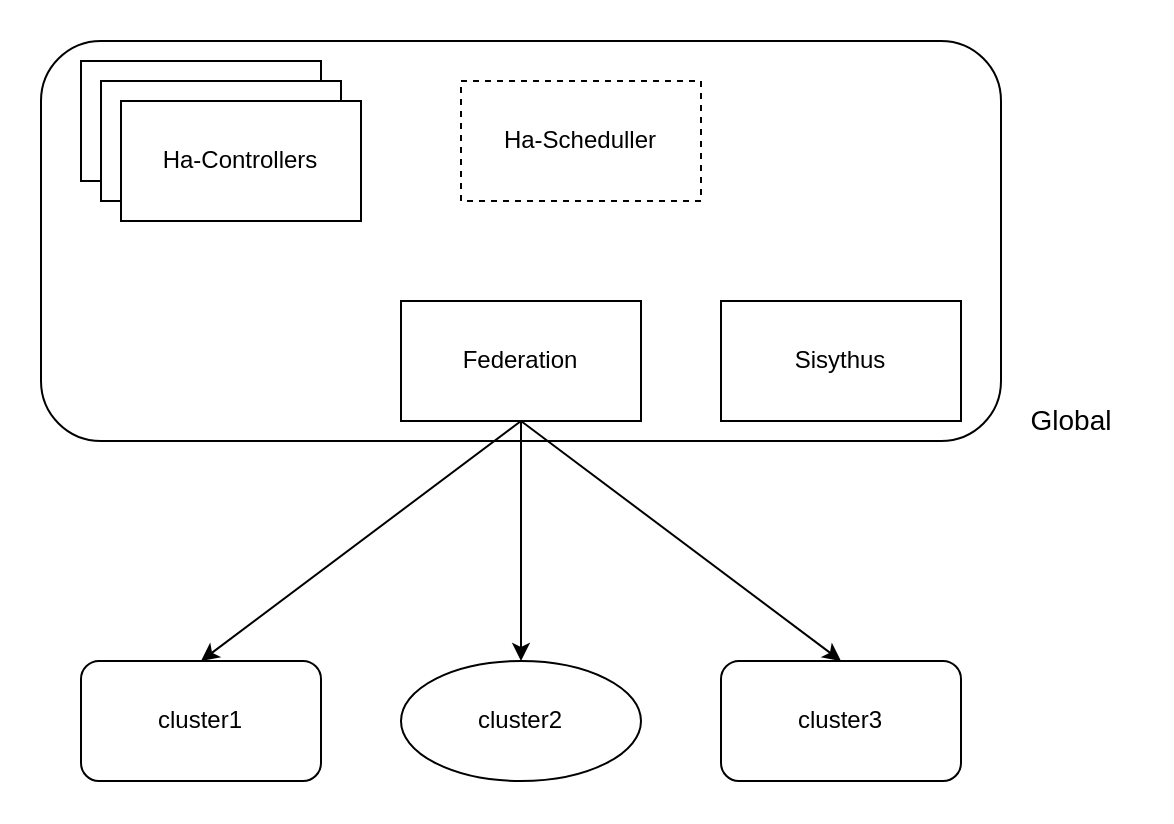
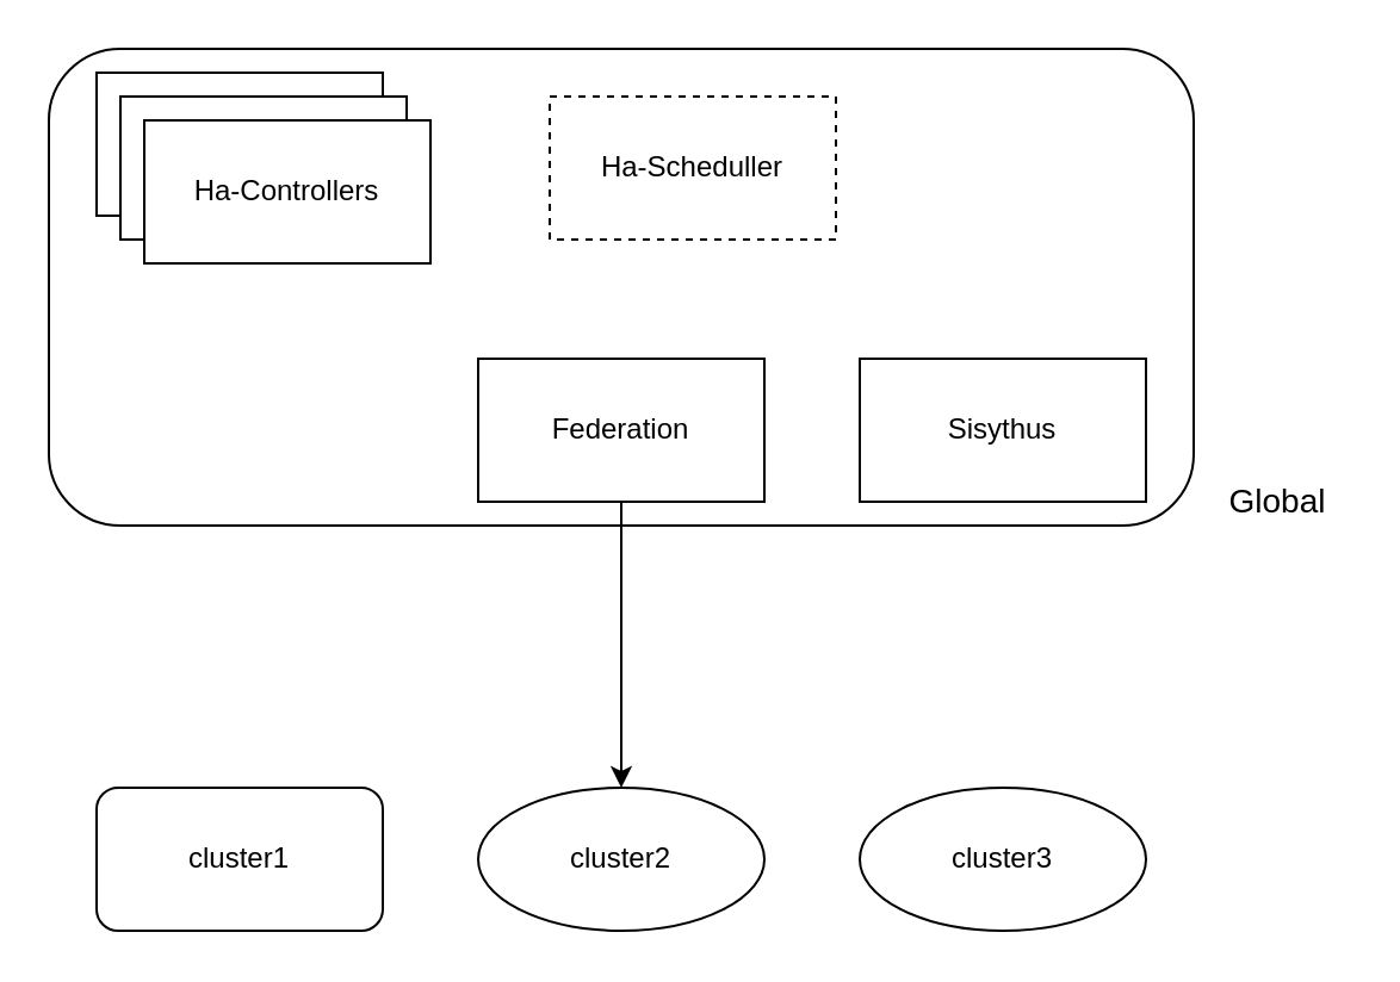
  <mxCell id="0" />
  <mxCell id="1" parent="0" />
  <mxCell id="2" value="" style="rounded=1;whiteSpace=wrap;html=1;" vertex="1" parent="1"><mxGeometry x="20" y="20" width="480" height="200" as="geometry" /></mxCell>
  <mxCell id="3" value="&lt;font style=&quot;font-size: 14px&quot;&gt;Global&lt;/font&gt;" style="text;html=1;resizable=0;autosize=1;align=center;verticalAlign=middle;points=[];fillColor=none;strokeColor=none;rounded=0;" vertex="1" parent="1"><mxGeometry x="505" y="200" width="60" height="20" as="geometry" /></mxCell>
  <mxCell id="4" value="" style="rounded=0;whiteSpace=wrap;html=1;" vertex="1" parent="1"><mxGeometry x="40" y="30" width="120" height="60" as="geometry" /></mxCell>
  <mxCell id="5" value="" style="rounded=0;whiteSpace=wrap;html=1;" vertex="1" parent="1"><mxGeometry x="50" y="40" width="120" height="60" as="geometry" /></mxCell>
  <mxCell id="6" value="Ha-Controllers" style="rounded=0;whiteSpace=wrap;html=1;" vertex="1" parent="1"><mxGeometry x="60" y="50" width="120" height="60" as="geometry" /></mxCell>
  <mxCell id="7" value="Ha-Scheduller" style="rounded=0;whiteSpace=wrap;html=1;dashed=1;" vertex="1" parent="1"><mxGeometry x="230" y="40" width="120" height="60" as="geometry" /></mxCell>
  <mxCell id="8" value="cluster1" style="rounded=1;whiteSpace=wrap;html=1;" vertex="1" parent="1"><mxGeometry x="40" y="330" width="120" height="60" as="geometry" /></mxCell>
  <mxCell id="9" value="cluster2" style="ellipse;whiteSpace=wrap;html=1;" vertex="1" parent="1"><mxGeometry x="200" y="330" width="120" height="60" as="geometry" /></mxCell>
- <mxCell id="10" value="cluster3" style="rounded=1;whiteSpace=wrap;html=1;" vertex="1" parent="1"><mxGeometry x="360" y="330" width="120" height="60" as="geometry" /></mxCell>
+ <mxCell id="10" value="cluster3" style="ellipse;whiteSpace=wrap;html=1;" vertex="1" parent="1"><mxGeometry x="360" y="330" width="120" height="60" as="geometry" /></mxCell>
  <mxCell id="11" value="Federation" style="rounded=0;whiteSpace=wrap;html=1;" vertex="1" parent="1"><mxGeometry x="200" y="150" width="120" height="60" as="geometry" /></mxCell>
- <mxCell id="12" value="" style="endArrow=classic;html=1;exitX=0.5;exitY=1;exitDx=0;exitDy=0;entryX=0.5;entryY=0;entryDx=0;entryDy=0;" edge="1" parent="1" source="11" target="8"><mxGeometry width="50" height="50" relative="1" as="geometry"><mxPoint x="-30" y="300" as="sourcePoint" /><mxPoint x="20" y="250" as="targetPoint" /></mxGeometry></mxCell>
  <mxCell id="13" value="" style="endArrow=classic;html=1;exitX=0.5;exitY=1;exitDx=0;exitDy=0;" edge="1" parent="1" source="11" target="9"><mxGeometry width="50" height="50" relative="1" as="geometry"><mxPoint x="270" y="220" as="sourcePoint" /><mxPoint x="110" y="340" as="targetPoint" /></mxGeometry></mxCell>
- <mxCell id="14" value="" style="endArrow=classic;html=1;exitX=0.5;exitY=1;exitDx=0;exitDy=0;entryX=0.5;entryY=0;entryDx=0;entryDy=0;" edge="1" parent="1" source="11" target="10"><mxGeometry width="50" height="50" relative="1" as="geometry"><mxPoint x="270" y="220" as="sourcePoint" /><mxPoint x="270" y="340" as="targetPoint" /></mxGeometry></mxCell>
  <mxCell id="15" value="Sisythus" style="rounded=0;whiteSpace=wrap;html=1;" vertex="1" parent="1"><mxGeometry x="360" y="150" width="120" height="60" as="geometry" /></mxCell>
